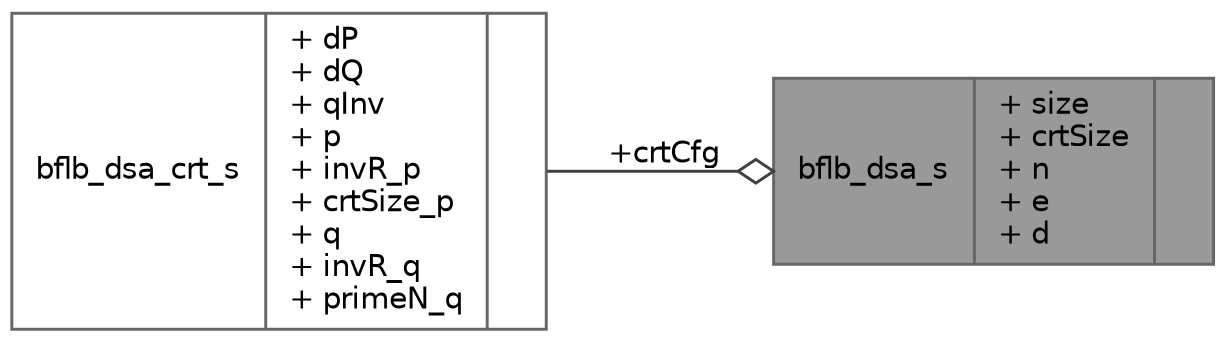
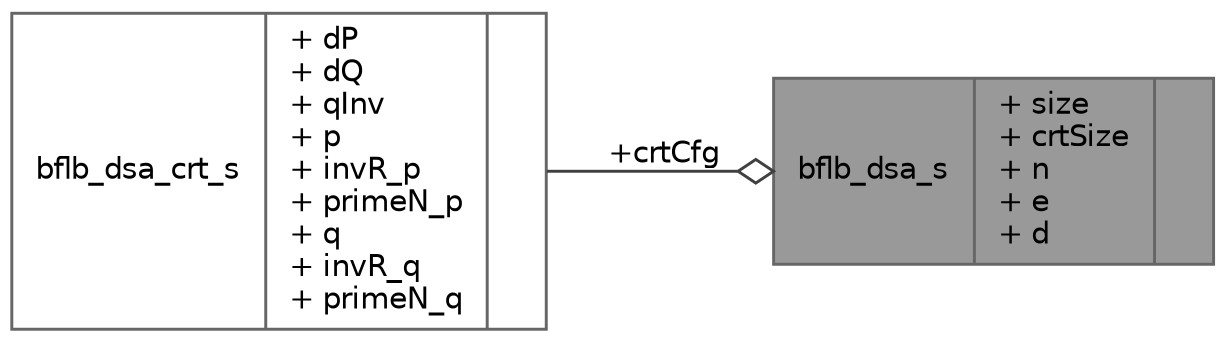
  digraph {
    rankdir=LR
    node [color=gray40 fontname=Helvetica fontsize=10 shape=record style=filled]
    n1 [fillcolor=grey60 fontcolor=black height=0.2 label="{bflb_dsa_s\n|+ size\l+ crtSize\l+ n\l+ e\l+ d\l|}" width=0.4]
-   n2 [fillcolor=white height=0.2 label="{bflb_dsa_crt_s\n|+ dP\l+ dQ\l+ qInv\l+ p\l+ invR_p\l+ crtSize_p\l+ q\l+ invR_q\l+ primeN_q\l|}" width=0.4]
+   n2 [fillcolor=white height=0.2 label="{bflb_dsa_crt_s\n|+ dP\l+ dQ\l+ qInv\l+ p\l+ invR_p\l+ primeN_p\l+ q\l+ invR_q\l+ primeN_q\l|}" width=0.4]
    n2 -> n1 [arrowhead=odiamond color=grey25 fontname=Helvetica fontsize=10 label=" +crtCfg" labelfontname=Helvetica labelfontsize=10 style=solid]
  }
